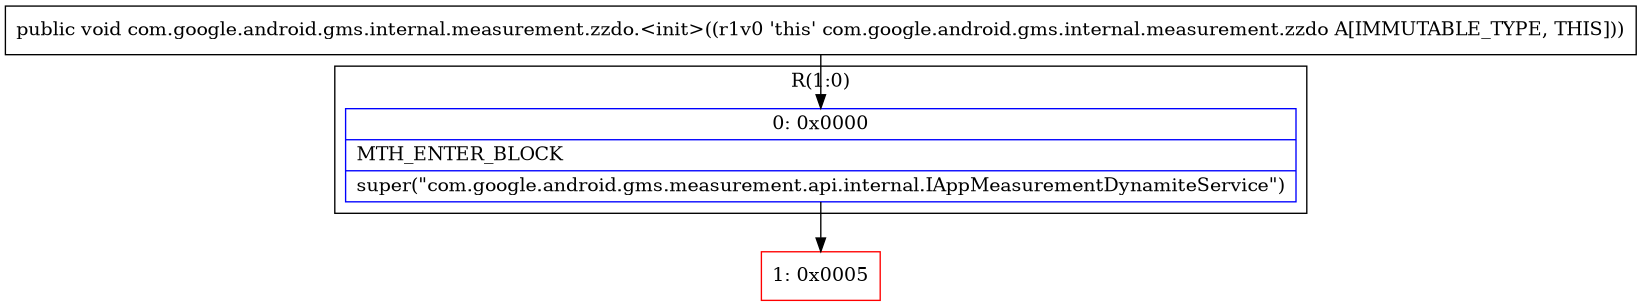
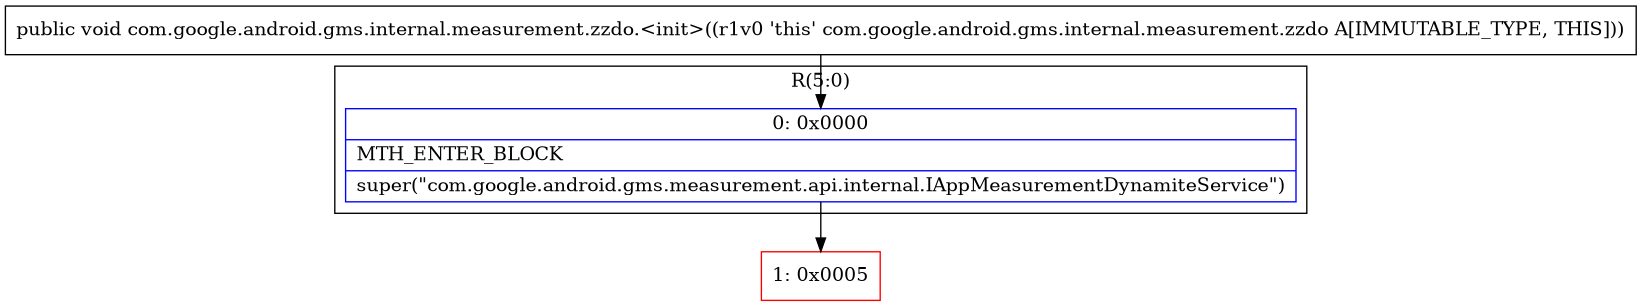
  digraph {
    node [shape=record]
    n1 [color=blue label="{0\:\ 0x0000|MTH_ENTER_BLOCK\l|super(\"com.google.android.gms.measurement.api.internal.IAppMeasurementDynamiteService\")\l}"]
    n2 [color=red label="{1\:\ 0x0005}"]
    n3 [label="{public void com.google.android.gms.internal.measurement.zzdo.\<init\>((r1v0 'this' com.google.android.gms.internal.measurement.zzdo A[IMMUTABLE_TYPE, THIS])) }"]
    subgraph cluster_1 {
-     label="R(1:0)"
+     label="R(5:0)"
      n1
    }
    n1 -> n2
    n3 -> n1
  }
